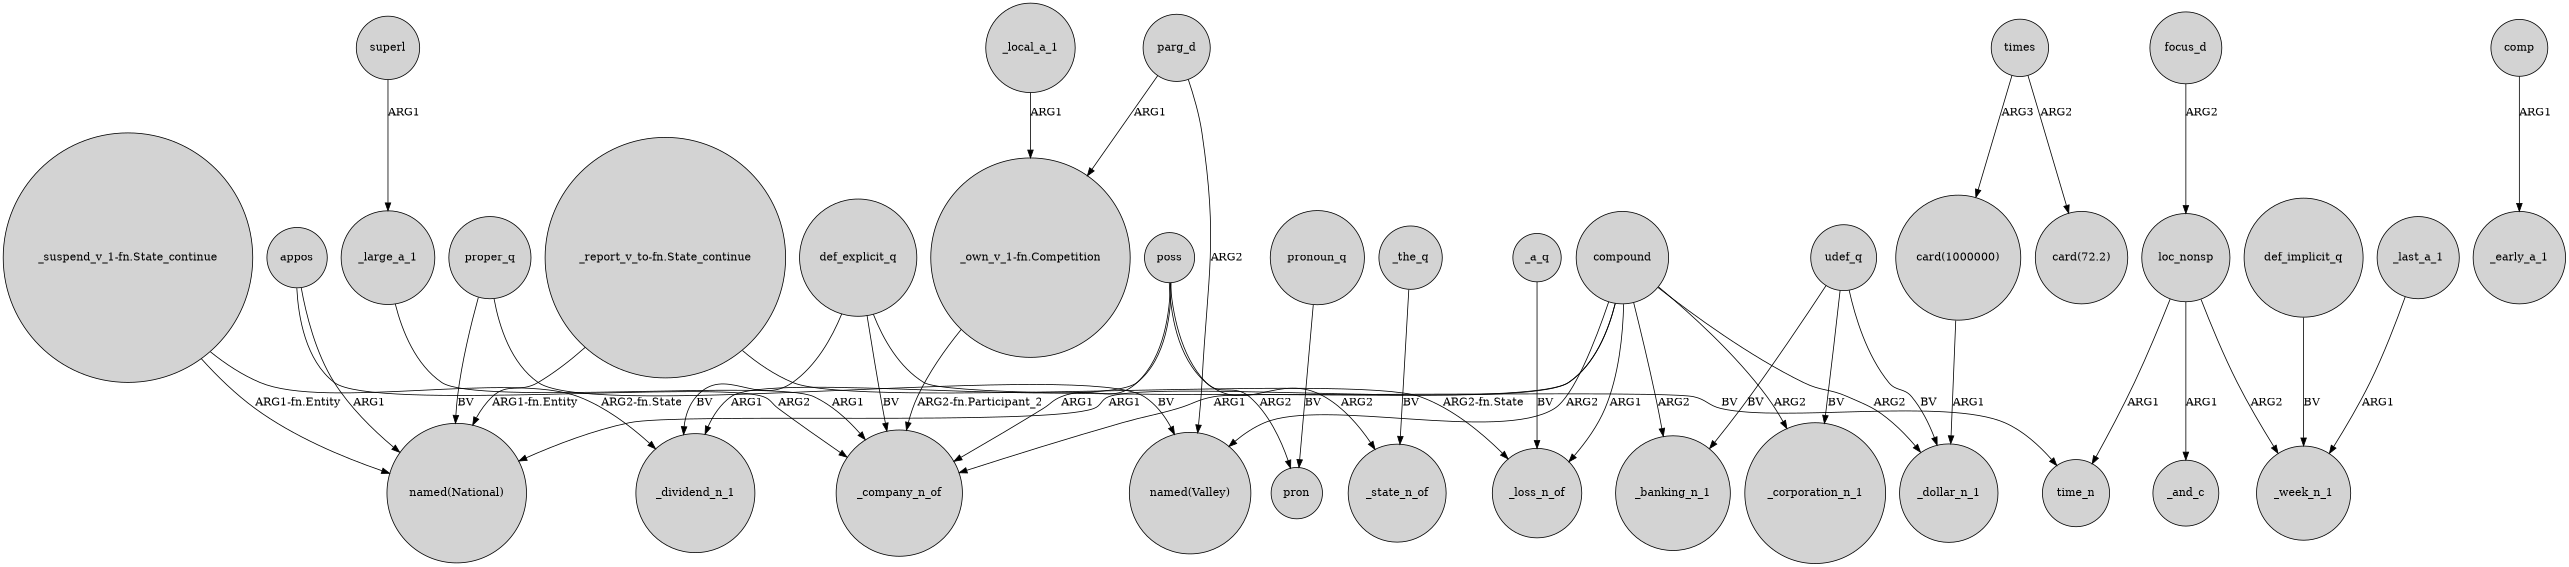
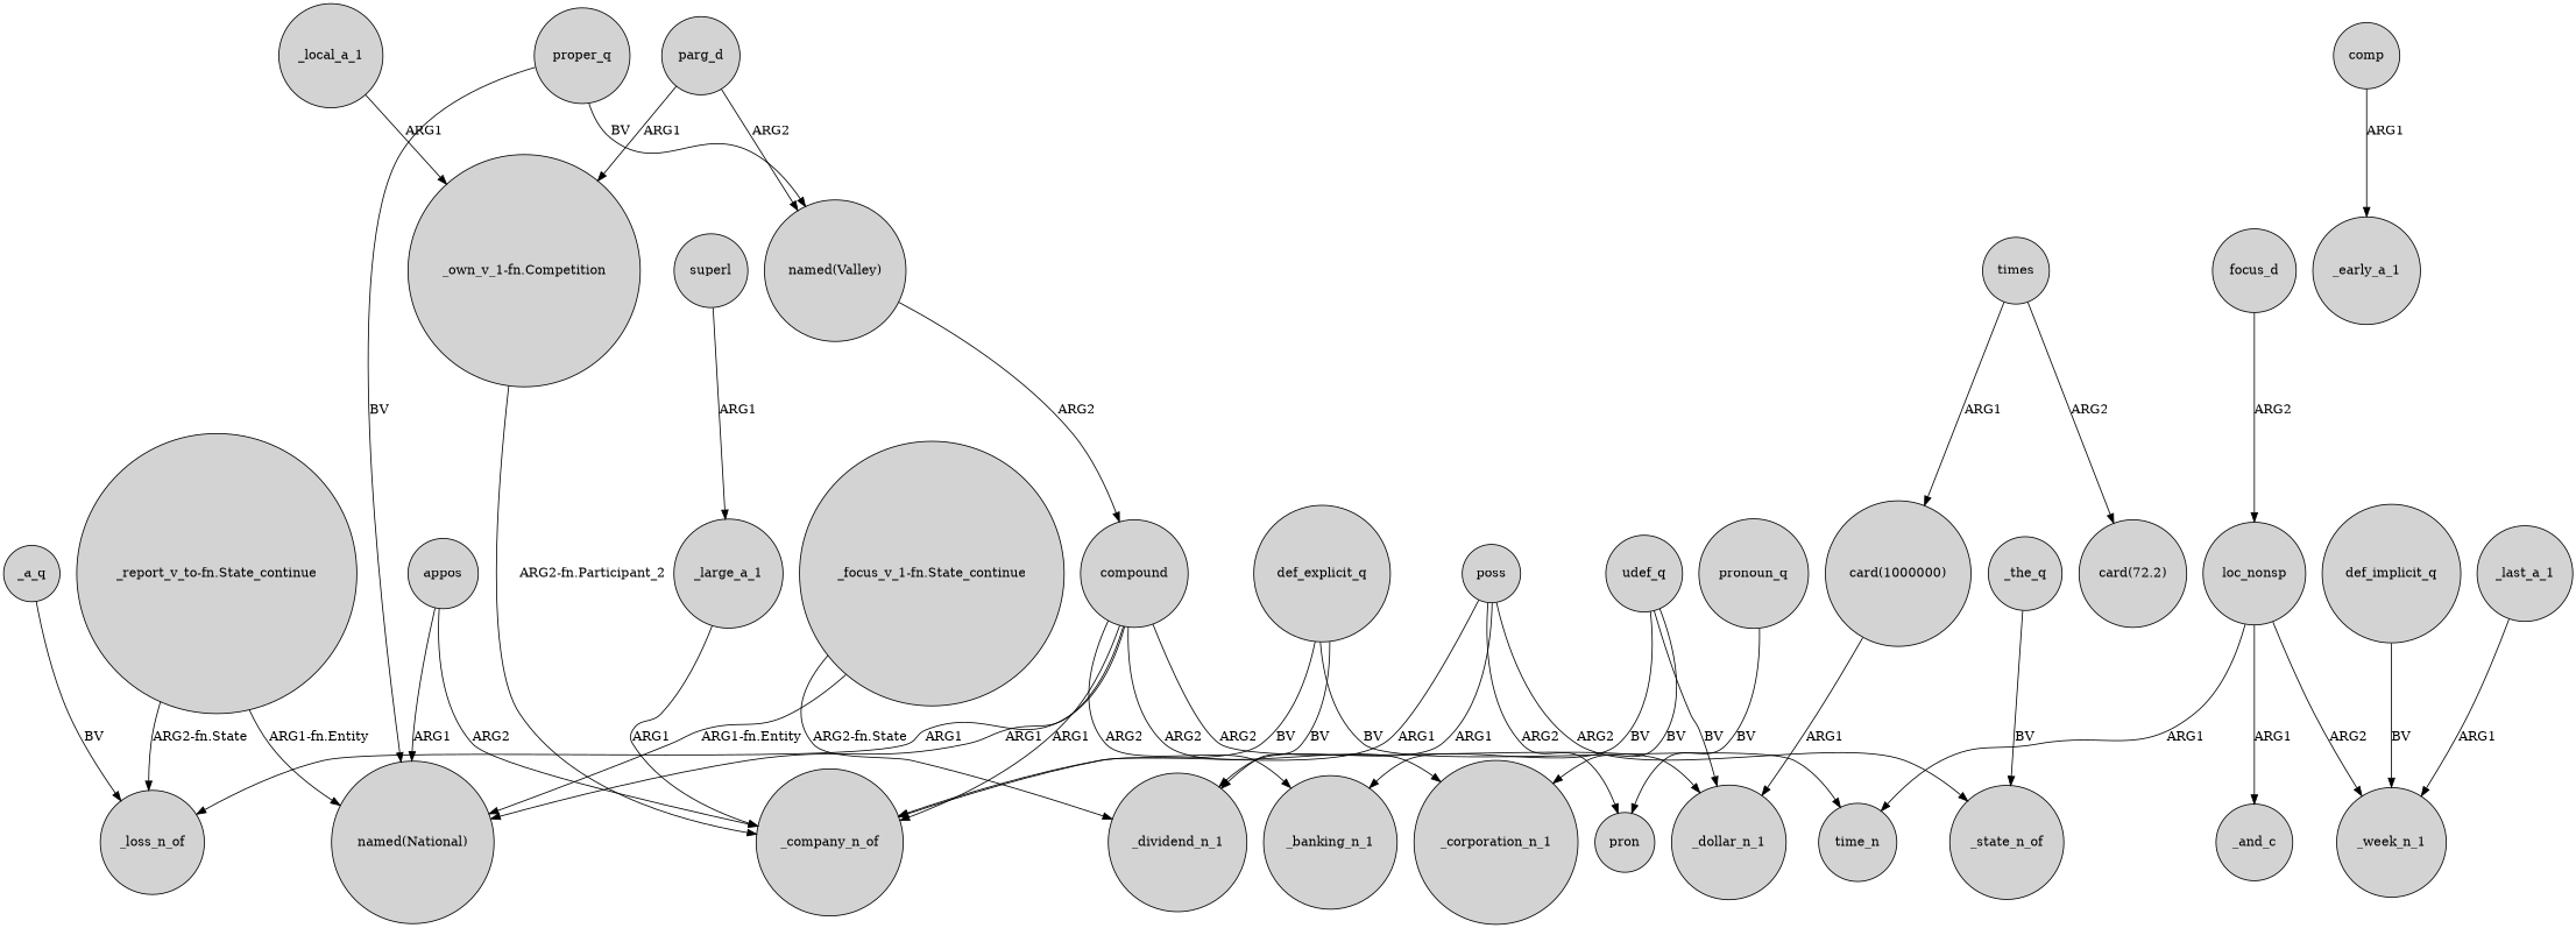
  digraph {
    node [shape=circle style=filled]
    proper_q
    "named(Valley)"
    "named(National)"
    compound
    _loss_n_of
    _company_n_of
    _dollar_n_1
    _banking_n_1
    _corporation_n_1
    _a_q
-   "_suspend_v_1-fn.State_continue"
+   "_suspend_v_1-fn.State_continue" [label="_focus_v_1-fn.State_continue"]
    _dividend_n_1
    "_report_v_to-fn.State_continue"
    parg_d
    "_own_v_1-fn.Competition"
    _the_q
    _state_n_of
    poss
    pron
    loc_nonsp
    time_n
    _and_c
    _week_n_1
    def_explicit_q
    times
    "card(1000000)"
    "card(72.2)"
    _local_a_1
    focus_d
    comp
    _early_a_1
    _large_a_1
    pronoun_q
    _last_a_1
    udef_q
    def_implicit_q
    appos
    superl
    proper_q -> "named(Valley)" [label=BV]
    proper_q -> "named(National)" [label=BV]
-   compound -> "named(Valley)" [label=ARG2]
+   "named(Valley)" -> compound [label=ARG2]
    compound -> "named(National)" [label=ARG1]
    compound -> _loss_n_of [label=ARG1]
    compound -> _company_n_of [label=ARG1]
    compound -> _dollar_n_1 [label=ARG2]
    compound -> _banking_n_1 [label=ARG2]
    compound -> _corporation_n_1 [label=ARG2]
    _a_q -> _loss_n_of [label=BV]
    "_suspend_v_1-fn.State_continue" -> "named(National)" [label="ARG1-fn.Entity"]
    "_suspend_v_1-fn.State_continue" -> _dividend_n_1 [label="ARG2-fn.State"]
    "_report_v_to-fn.State_continue" -> "named(National)" [label="ARG1-fn.Entity"]
    "_report_v_to-fn.State_continue" -> _loss_n_of [label="ARG2-fn.State"]
    parg_d -> "named(Valley)" [label=ARG2]
    parg_d -> "_own_v_1-fn.Competition" [label=ARG1]
    "_own_v_1-fn.Competition" -> _company_n_of [label="ARG2-fn.Participant_2"]
    _the_q -> _state_n_of [label=BV]
    poss -> _company_n_of [label=ARG1]
    poss -> _dividend_n_1 [label=ARG1]
    poss -> _state_n_of [label=ARG2]
    poss -> pron [label=ARG2]
    loc_nonsp -> time_n [label=ARG1]
    loc_nonsp -> _and_c [label=ARG1]
    loc_nonsp -> _week_n_1 [label=ARG2]
    def_explicit_q -> _company_n_of [label=BV]
    def_explicit_q -> _dividend_n_1 [label=BV]
    def_explicit_q -> time_n [label=BV]
-   times -> "card(1000000)" [label=ARG3]
+   times -> "card(1000000)" [label=ARG1]
    times -> "card(72.2)" [label=ARG2]
    "card(1000000)" -> _dollar_n_1 [label=ARG1]
    _local_a_1 -> "_own_v_1-fn.Competition" [label=ARG1]
    focus_d -> loc_nonsp [label=ARG2]
    comp -> _early_a_1 [label=ARG1]
    _large_a_1 -> _company_n_of [label=ARG1]
    pronoun_q -> pron [label=BV]
    _last_a_1 -> _week_n_1 [label=ARG1]
    udef_q -> _dollar_n_1 [label=BV]
    udef_q -> _banking_n_1 [label=BV]
    udef_q -> _corporation_n_1 [label=BV]
    def_implicit_q -> _week_n_1 [label=BV]
    appos -> "named(National)" [label=ARG1]
    appos -> _company_n_of [label=ARG2]
    superl -> _large_a_1 [label=ARG1]
  }
